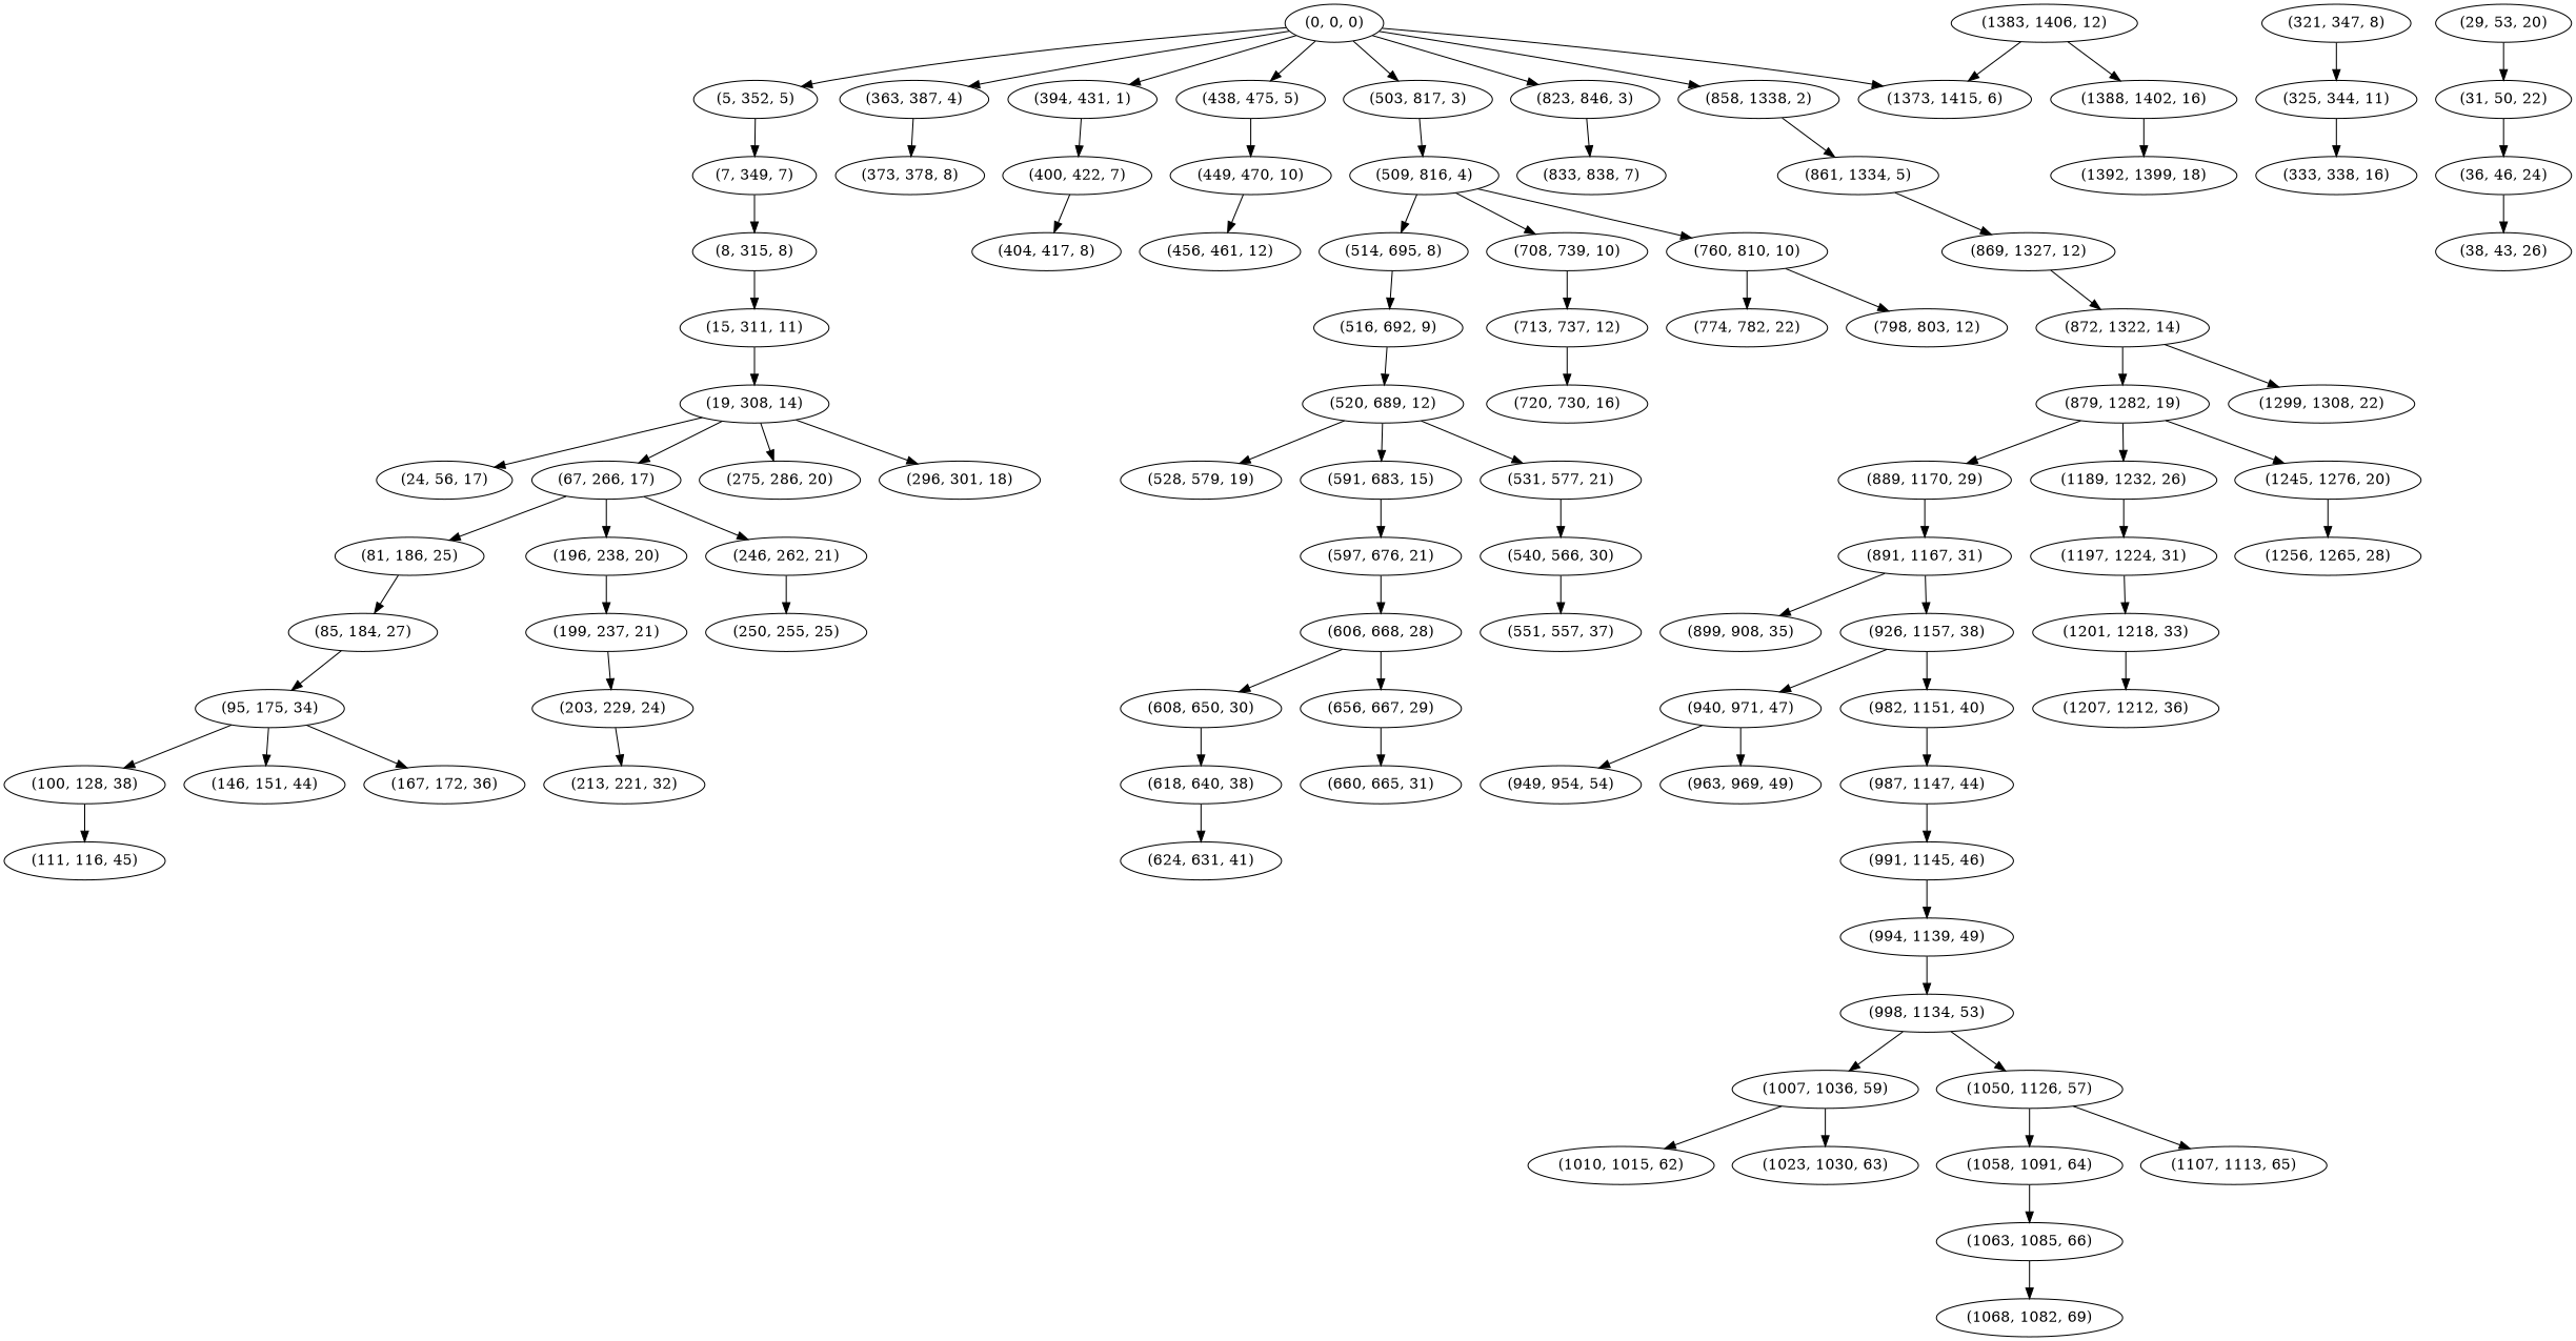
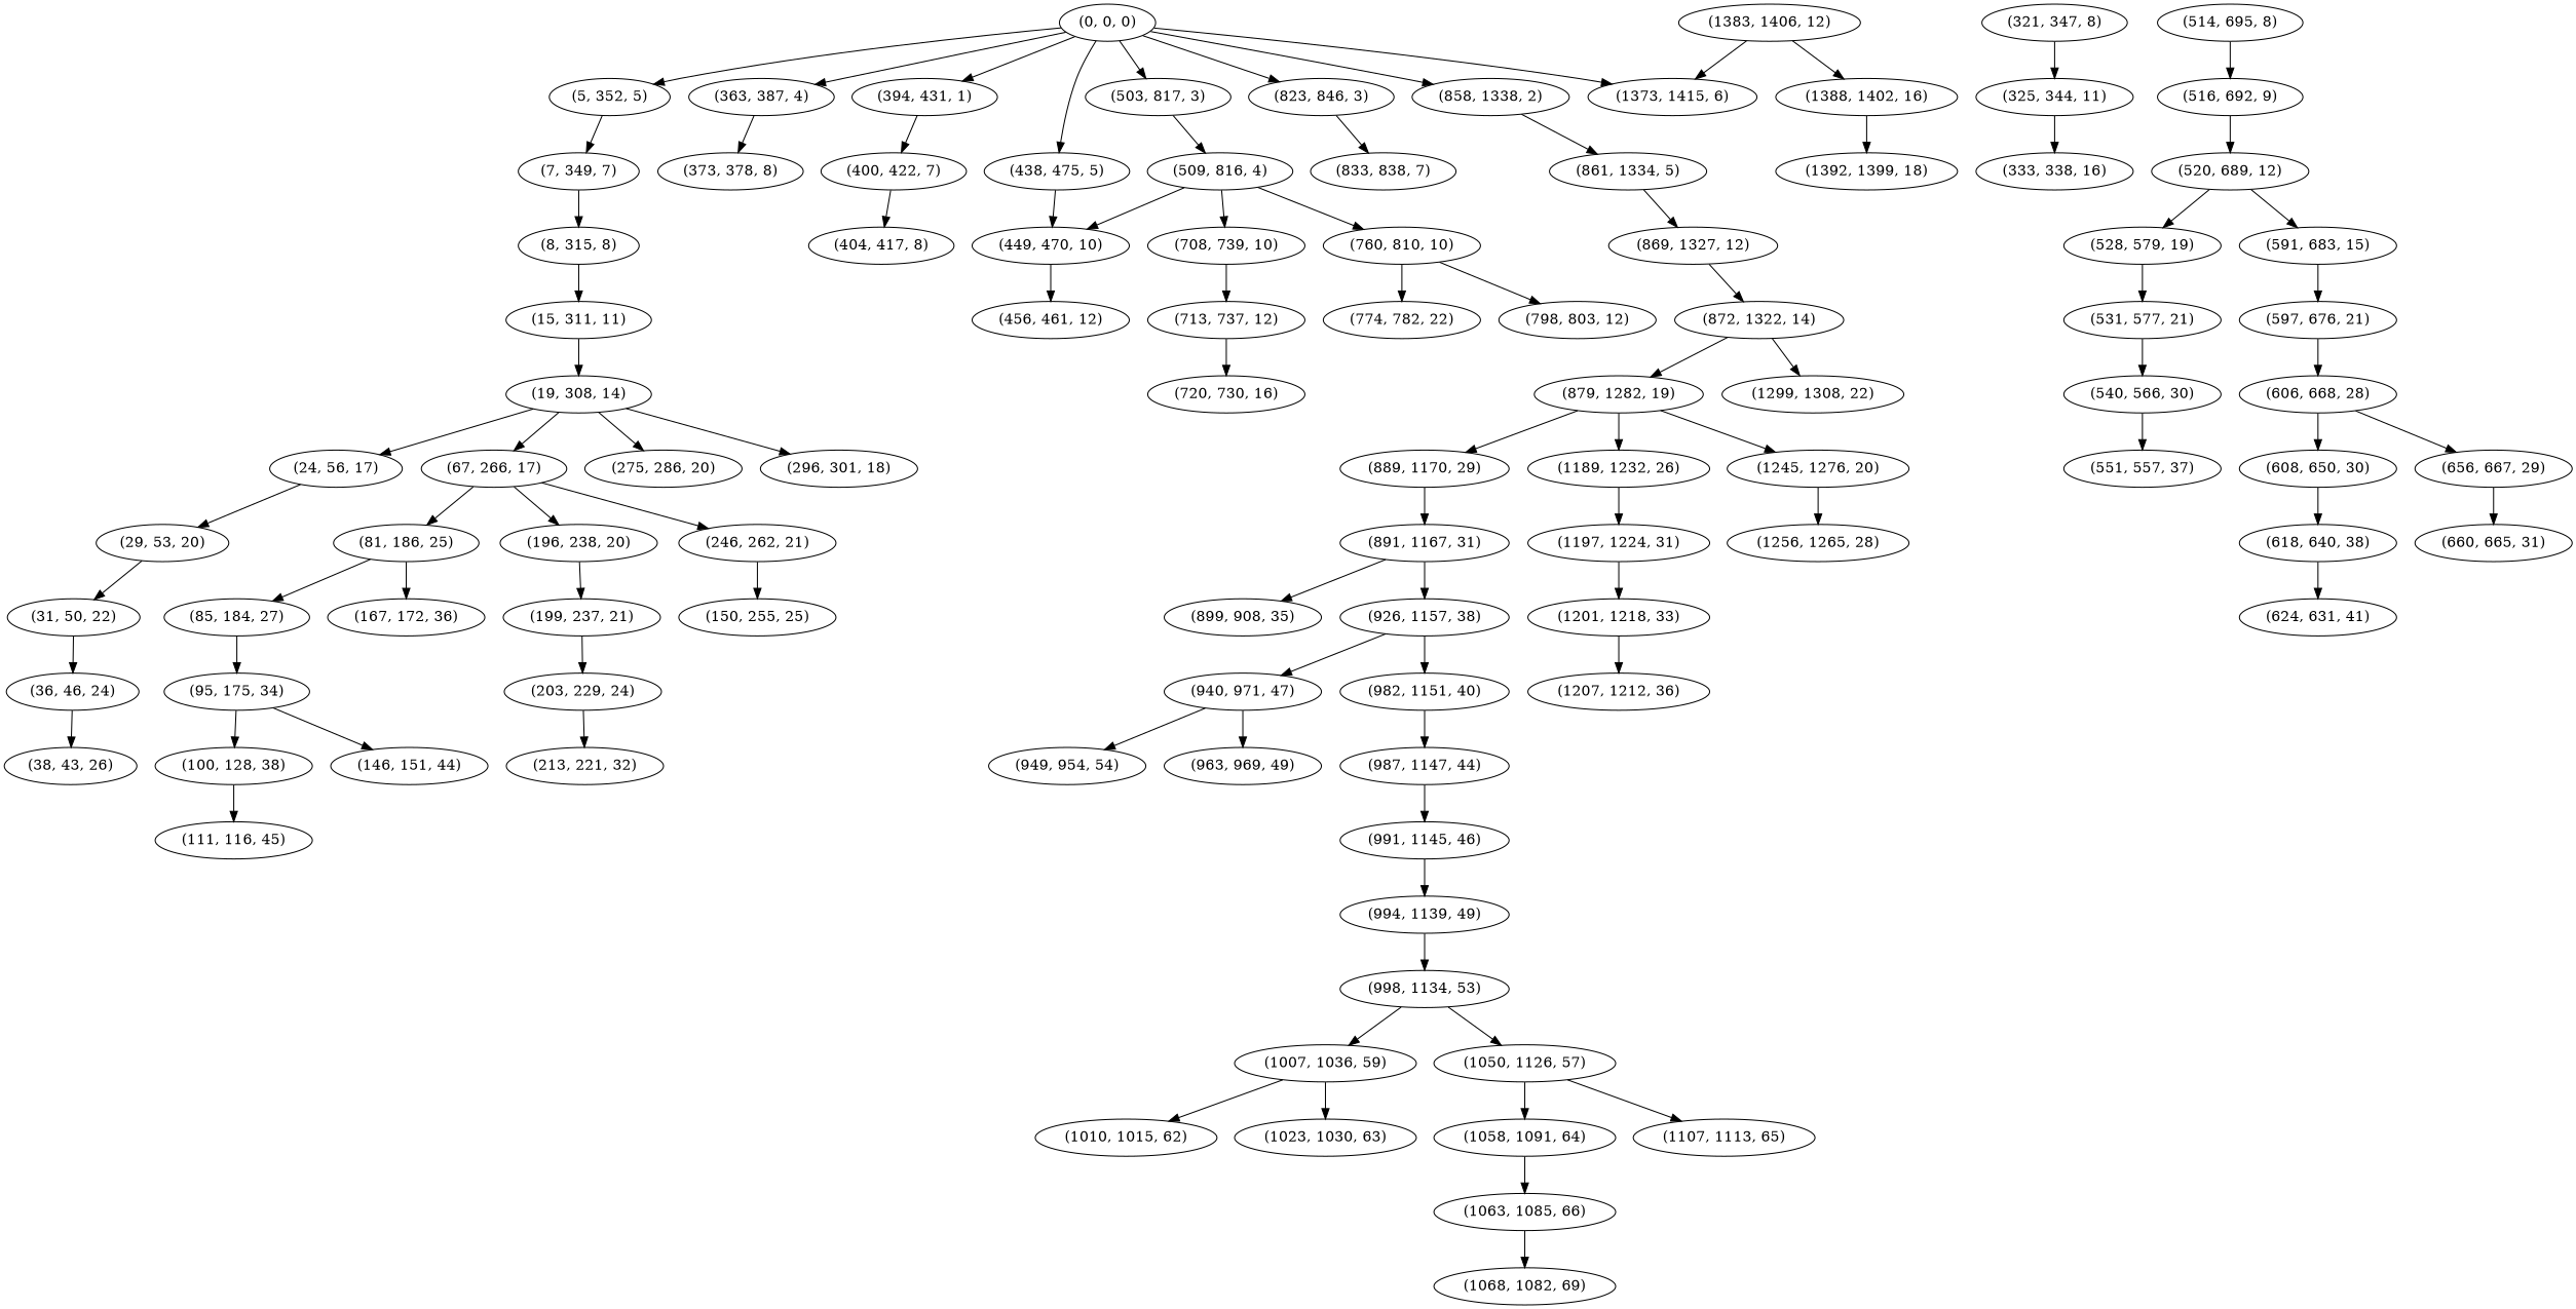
  digraph {
    "(0, 0, 0)"
    "(5, 352, 5)"
    "(363, 387, 4)"
    "(394, 431, 1)"
    "(438, 475, 5)"
    "(503, 817, 3)"
    "(823, 846, 3)"
    "(858, 1338, 2)"
    "(1373, 1415, 6)"
    "(7, 349, 7)"
    "(373, 378, 8)"
    "(400, 422, 7)"
    "(449, 470, 10)"
    "(509, 816, 4)"
    "(833, 838, 7)"
    "(861, 1334, 5)"
    "(8, 315, 8)"
    "(15, 311, 11)"
    "(321, 347, 8)"
    "(325, 344, 11)"
    "(19, 308, 14)"
    "(24, 56, 17)"
    "(67, 266, 17)"
    "(275, 286, 20)"
    "(296, 301, 18)"
    "(29, 53, 20)"
    "(81, 186, 25)"
    "(196, 238, 20)"
    "(246, 262, 21)"
    "(31, 50, 22)"
    "(36, 46, 24)"
    "(38, 43, 26)"
    "(85, 184, 27)"
    "(199, 237, 21)"
-   "(250, 255, 25)"
+   "(250, 255, 25)" [label="(150, 255, 25)"]
    "(95, 175, 34)"
    "(100, 128, 38)"
    "(146, 151, 44)"
    "(167, 172, 36)"
    "(111, 116, 45)"
    "(203, 229, 24)"
    "(213, 221, 32)"
    "(333, 338, 16)"
    "(404, 417, 8)"
    "(456, 461, 12)"
    "(514, 695, 8)"
    "(708, 739, 10)"
    "(760, 810, 10)"
    "(516, 692, 9)"
    "(713, 737, 12)"
    "(774, 782, 22)"
    "(798, 803, 12)"
    "(520, 689, 12)"
    "(528, 579, 19)"
    "(591, 683, 15)"
    "(531, 577, 21)"
    "(597, 676, 21)"
    "(540, 566, 30)"
    "(551, 557, 37)"
    "(606, 668, 28)"
    "(608, 650, 30)"
    "(656, 667, 29)"
    "(618, 640, 38)"
    "(660, 665, 31)"
    "(624, 631, 41)"
    "(720, 730, 16)"
    "(869, 1327, 12)"
    "(872, 1322, 14)"
    "(879, 1282, 19)"
    "(1299, 1308, 22)"
    "(889, 1170, 29)"
    "(1189, 1232, 26)"
    "(1245, 1276, 20)"
    "(891, 1167, 31)"
    "(1197, 1224, 31)"
    "(1256, 1265, 28)"
    "(899, 908, 35)"
    "(926, 1157, 38)"
    "(940, 971, 47)"
    "(982, 1151, 40)"
    "(949, 954, 54)"
    "(963, 969, 49)"
    "(987, 1147, 44)"
    "(991, 1145, 46)"
    "(994, 1139, 49)"
    "(998, 1134, 53)"
    "(1007, 1036, 59)"
    "(1050, 1126, 57)"
    "(1010, 1015, 62)"
    "(1023, 1030, 63)"
    "(1058, 1091, 64)"
    "(1107, 1113, 65)"
    "(1063, 1085, 66)"
    "(1068, 1082, 69)"
    "(1201, 1218, 33)"
    "(1207, 1212, 36)"
    "(1383, 1406, 12)"
    "(1388, 1402, 16)"
    "(1392, 1399, 18)"
    "(0, 0, 0)" -> "(5, 352, 5)"
    "(0, 0, 0)" -> "(363, 387, 4)"
    "(0, 0, 0)" -> "(394, 431, 1)"
    "(0, 0, 0)" -> "(438, 475, 5)"
    "(0, 0, 0)" -> "(503, 817, 3)"
    "(0, 0, 0)" -> "(823, 846, 3)"
    "(0, 0, 0)" -> "(858, 1338, 2)"
    "(0, 0, 0)" -> "(1373, 1415, 6)"
    "(5, 352, 5)" -> "(7, 349, 7)"
    "(363, 387, 4)" -> "(373, 378, 8)"
    "(394, 431, 1)" -> "(400, 422, 7)"
    "(438, 475, 5)" -> "(449, 470, 10)"
    "(503, 817, 3)" -> "(509, 816, 4)"
    "(823, 846, 3)" -> "(833, 838, 7)"
    "(858, 1338, 2)" -> "(861, 1334, 5)"
    "(7, 349, 7)" -> "(8, 315, 8)"
    "(400, 422, 7)" -> "(404, 417, 8)"
    "(449, 470, 10)" -> "(456, 461, 12)"
-   "(509, 816, 4)" -> "(514, 695, 8)"
+   "(509, 816, 4)" -> "(449, 470, 10)"
    "(509, 816, 4)" -> "(708, 739, 10)"
    "(509, 816, 4)" -> "(760, 810, 10)"
    "(861, 1334, 5)" -> "(869, 1327, 12)"
    "(8, 315, 8)" -> "(15, 311, 11)"
    "(15, 311, 11)" -> "(19, 308, 14)"
    "(321, 347, 8)" -> "(325, 344, 11)"
    "(325, 344, 11)" -> "(333, 338, 16)"
    "(19, 308, 14)" -> "(24, 56, 17)"
    "(19, 308, 14)" -> "(67, 266, 17)"
    "(19, 308, 14)" -> "(275, 286, 20)"
    "(19, 308, 14)" -> "(296, 301, 18)"
+   "(24, 56, 17)" -> "(29, 53, 20)"
    "(67, 266, 17)" -> "(81, 186, 25)"
    "(67, 266, 17)" -> "(196, 238, 20)"
    "(67, 266, 17)" -> "(246, 262, 21)"
    "(29, 53, 20)" -> "(31, 50, 22)"
    "(81, 186, 25)" -> "(85, 184, 27)"
    "(196, 238, 20)" -> "(199, 237, 21)"
    "(246, 262, 21)" -> "(250, 255, 25)"
    "(31, 50, 22)" -> "(36, 46, 24)"
    "(36, 46, 24)" -> "(38, 43, 26)"
    "(85, 184, 27)" -> "(95, 175, 34)"
    "(199, 237, 21)" -> "(203, 229, 24)"
    "(95, 175, 34)" -> "(100, 128, 38)"
    "(95, 175, 34)" -> "(146, 151, 44)"
-   "(95, 175, 34)" -> "(167, 172, 36)"
+   "(81, 186, 25)" -> "(167, 172, 36)"
    "(100, 128, 38)" -> "(111, 116, 45)"
    "(203, 229, 24)" -> "(213, 221, 32)"
    "(514, 695, 8)" -> "(516, 692, 9)"
    "(708, 739, 10)" -> "(713, 737, 12)"
    "(760, 810, 10)" -> "(774, 782, 22)"
    "(760, 810, 10)" -> "(798, 803, 12)"
    "(516, 692, 9)" -> "(520, 689, 12)"
    "(713, 737, 12)" -> "(720, 730, 16)"
    "(520, 689, 12)" -> "(528, 579, 19)"
    "(520, 689, 12)" -> "(591, 683, 15)"
-   "(520, 689, 12)" -> "(531, 577, 21)"
+   "(528, 579, 19)" -> "(531, 577, 21)"
    "(591, 683, 15)" -> "(597, 676, 21)"
    "(531, 577, 21)" -> "(540, 566, 30)"
    "(597, 676, 21)" -> "(606, 668, 28)"
    "(540, 566, 30)" -> "(551, 557, 37)"
    "(606, 668, 28)" -> "(608, 650, 30)"
    "(606, 668, 28)" -> "(656, 667, 29)"
    "(608, 650, 30)" -> "(618, 640, 38)"
    "(656, 667, 29)" -> "(660, 665, 31)"
    "(618, 640, 38)" -> "(624, 631, 41)"
    "(869, 1327, 12)" -> "(872, 1322, 14)"
    "(872, 1322, 14)" -> "(879, 1282, 19)"
    "(872, 1322, 14)" -> "(1299, 1308, 22)"
    "(879, 1282, 19)" -> "(889, 1170, 29)"
    "(879, 1282, 19)" -> "(1189, 1232, 26)"
    "(879, 1282, 19)" -> "(1245, 1276, 20)"
    "(889, 1170, 29)" -> "(891, 1167, 31)"
    "(1189, 1232, 26)" -> "(1197, 1224, 31)"
    "(1245, 1276, 20)" -> "(1256, 1265, 28)"
    "(891, 1167, 31)" -> "(899, 908, 35)"
    "(891, 1167, 31)" -> "(926, 1157, 38)"
    "(1197, 1224, 31)" -> "(1201, 1218, 33)"
    "(926, 1157, 38)" -> "(940, 971, 47)"
    "(926, 1157, 38)" -> "(982, 1151, 40)"
    "(940, 971, 47)" -> "(949, 954, 54)"
    "(940, 971, 47)" -> "(963, 969, 49)"
    "(982, 1151, 40)" -> "(987, 1147, 44)"
    "(987, 1147, 44)" -> "(991, 1145, 46)"
    "(991, 1145, 46)" -> "(994, 1139, 49)"
    "(994, 1139, 49)" -> "(998, 1134, 53)"
    "(998, 1134, 53)" -> "(1007, 1036, 59)"
    "(998, 1134, 53)" -> "(1050, 1126, 57)"
    "(1007, 1036, 59)" -> "(1010, 1015, 62)"
    "(1007, 1036, 59)" -> "(1023, 1030, 63)"
    "(1050, 1126, 57)" -> "(1058, 1091, 64)"
    "(1050, 1126, 57)" -> "(1107, 1113, 65)"
    "(1058, 1091, 64)" -> "(1063, 1085, 66)"
    "(1063, 1085, 66)" -> "(1068, 1082, 69)"
    "(1201, 1218, 33)" -> "(1207, 1212, 36)"
    "(1383, 1406, 12)" -> "(1373, 1415, 6)"
    "(1383, 1406, 12)" -> "(1388, 1402, 16)"
    "(1388, 1402, 16)" -> "(1392, 1399, 18)"
  }
